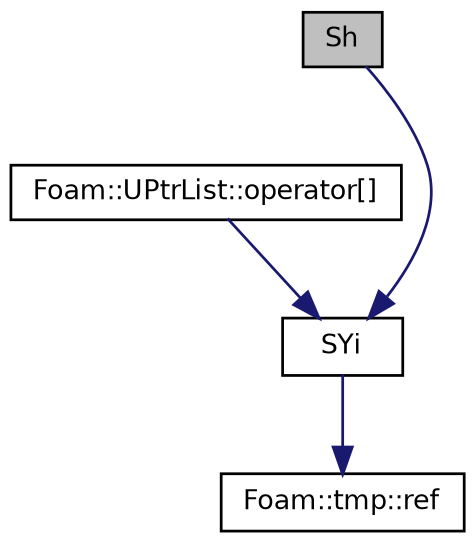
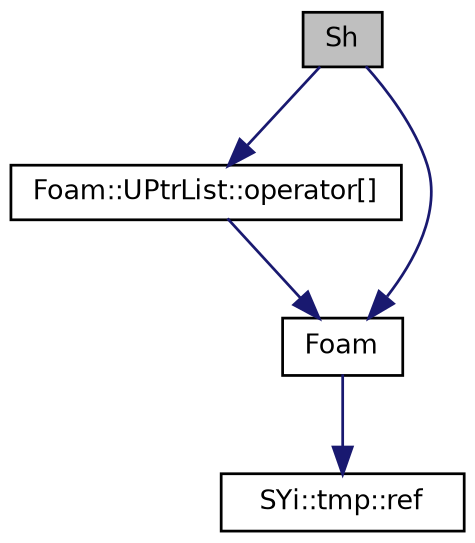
  digraph {
    rankdir=TB
    node [color=black fontname=Helvetica fontsize=10 shape=record]
    edge [color=midnightblue fontname=Helvetica fontsize=10 labelfontname=Helvetica labelfontsize=10 style=solid]
    n1 [fillcolor=grey75 fontcolor=black height=0.2 label=Sh style=filled width=0.4]
    n2 [height=0.2 label="Foam::UPtrList::operator[]" width=0.4]
-   n3 [height=0.2 label=SYi width=0.4]
-   n4 [height=0.2 label="Foam::tmp::ref" width=0.4]
+   n3 [height=0.2 label=Foam width=0.4]
+   n4 [height=0.2 label="SYi::tmp::ref" width=0.4]
+   n1 -> n2
    n1 -> n3
    n2 -> n3
    n3 -> n4
  }
